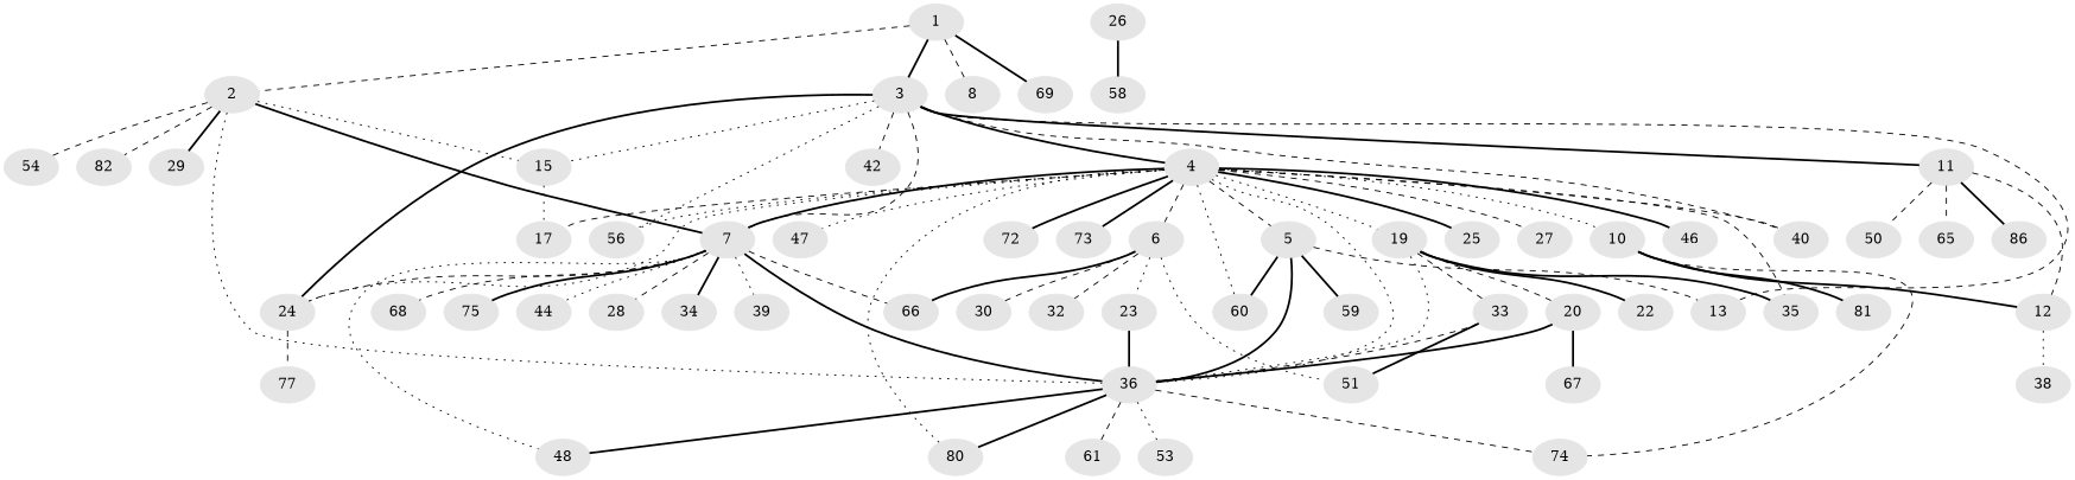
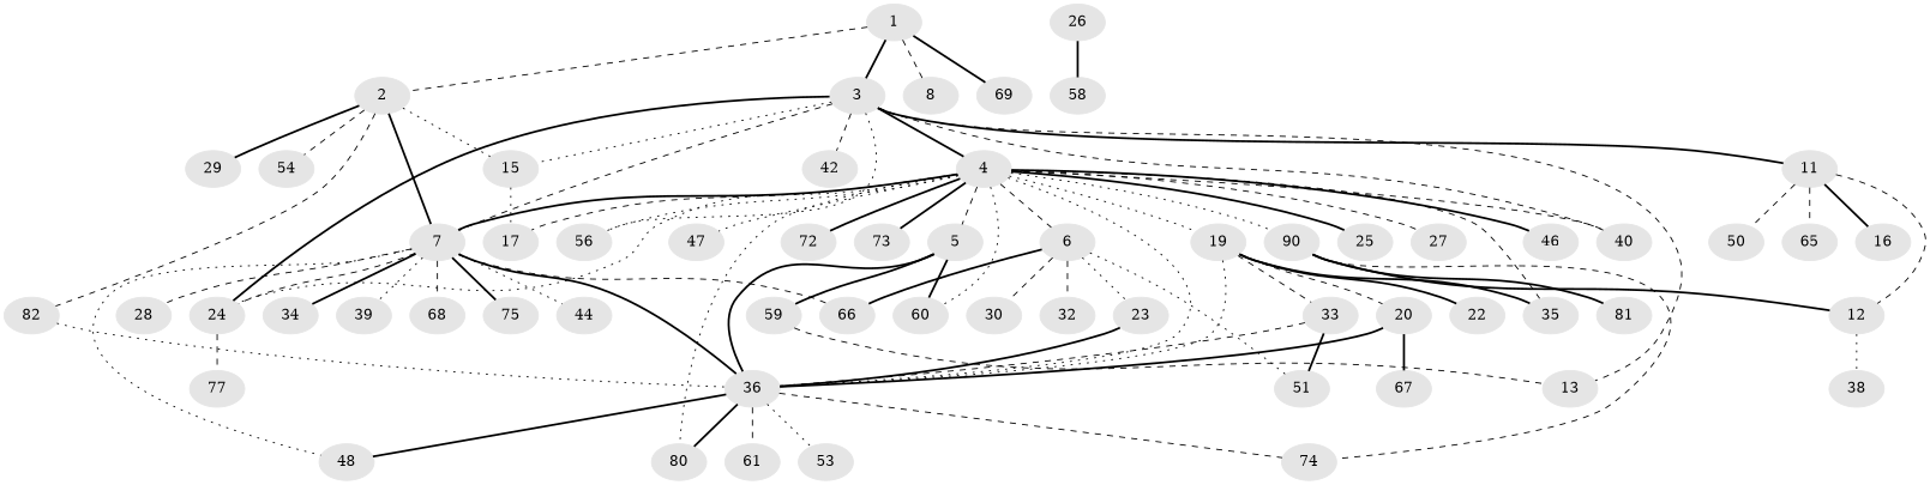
  graph {
    fontname="DejaVu Serif"
    node [color=gray90 fontname="DejaVu Serif" style=filled]
    edge [fontname="DejaVu Serif" style=bold]
    2 [super="+79"]
    7 [super="+48"]
    15 [super="+43"]
    29
    36 [super="+41"]
    54
    82
    1
    3 [super="+63"]
    8
    69
    4 [super="+9"]
    11 [super="+31"]
    13
    24 [super="+70"]
    40
    42 [super="+76"]
    n18 [label=56 super="+62"]
    6 [super="+14"]
    23
    30
    32
    51
    66
    44
    28
    34
    39
    n29 [label=48]
    68
    75
    17 [super="+78"]
    80
    74
    53
    61
    5 [super="+56"]
-   10 [super="+64"]
+   10 [super="+64" label=90]
    19 [super="+21"]
    25
    27
    35
    46
    47
    60
    72
    73
    12 [super="+55"]
-   16 [label=86]
+   16
    50
    65
    77
    59
    81
    20
    22 [super="+37"]
    33 [super="+52"]
    26 [super="+49"]
    58
    38
    67
    2 -- 7
    2 -- 15 [style=dotted]
    2 -- 29
-   2 -- 36 [style=dotted weight=2]
+   82 -- 36 [style=dotted weight=2]
    2 -- 54 [style=dashed]
    2 -- 82 [style=dashed]
    7 -- 36 [weight=2]
    7 -- 24 [style=dashed]
    7 -- 66 [style=dashed]
    7 -- 44 [style=dotted]
    7 -- 28 [style=dashed]
    7 -- 34
    7 -- 39 [style=dotted]
    7 -- n29 [style=dotted]
    7 -- 68 [style=dashed]
    7 -- 75
    15 -- 17 [style=dotted]
    36 -- n29
    36 -- 80
    36 -- 74 [style=dashed]
    36 -- 53 [style=dotted]
    36 -- 61 [style=dashed]
    1 -- 2 [style=dashed]
    1 -- 3
    1 -- 8 [style=dashed]
    1 -- 69
    3 -- 7 [style=dashed]
    3 -- 15 [style=dotted]
    3 -- 4 [weight=2]
    3 -- 11
    3 -- 13 [style=dashed]
    3 -- 24
    3 -- 40 [style=dashed]
    3 -- 42 [style=dashed weight=2]
    3 -- n18 [style=dotted]
    4 -- 7
    4 -- 36 [style=dotted]
    4 -- 24 [style=dotted]
    4 -- 40 [style=dashed]
    4 -- n18 [style=dotted]
    4 -- 6 [style=dashed]
    4 -- 17 [style=dashed]
    4 -- 80 [style=dotted]
    4 -- 5 [style=dashed]
    4 -- 10 [style=dotted]
    4 -- 19 [style=dotted weight=2]
    4 -- 25
    4 -- 27 [style=dashed]
    4 -- 35 [style=dashed]
    4 -- 46
    4 -- 47 [style=dotted]
    4 -- 60 [style=dotted]
    4 -- 72
    4 -- 73
    11 -- 12 [style=dashed]
    11 -- 16
    11 -- 50 [style=dashed]
    11 -- 65 [style=dashed]
    24 -- 77 [style=dashed]
    6 -- 23 [style=dotted]
    6 -- 30 [style=dashed]
    6 -- 32 [style=dashed]
    6 -- 51 [style=dotted]
    6 -- 66
    23 -- 36
    5 -- 36
-   5 -- 13 [style=dashed]
+   59 -- 13 [style=dashed]
    5 -- 60
    5 -- 59
    10 -- 74 [style=dashed]
    10 -- 12
    10 -- 81
    19 -- 36 [style=dotted]
    19 -- 35
    19 -- 20 [style=dashed]
    19 -- 22
    19 -- 33 [style=dashed]
    12 -- 38 [style=dotted]
    20 -- 36
    20 -- 67
    33 -- 36 [style=dashed]
    33 -- 51
    26 -- 58
  }
